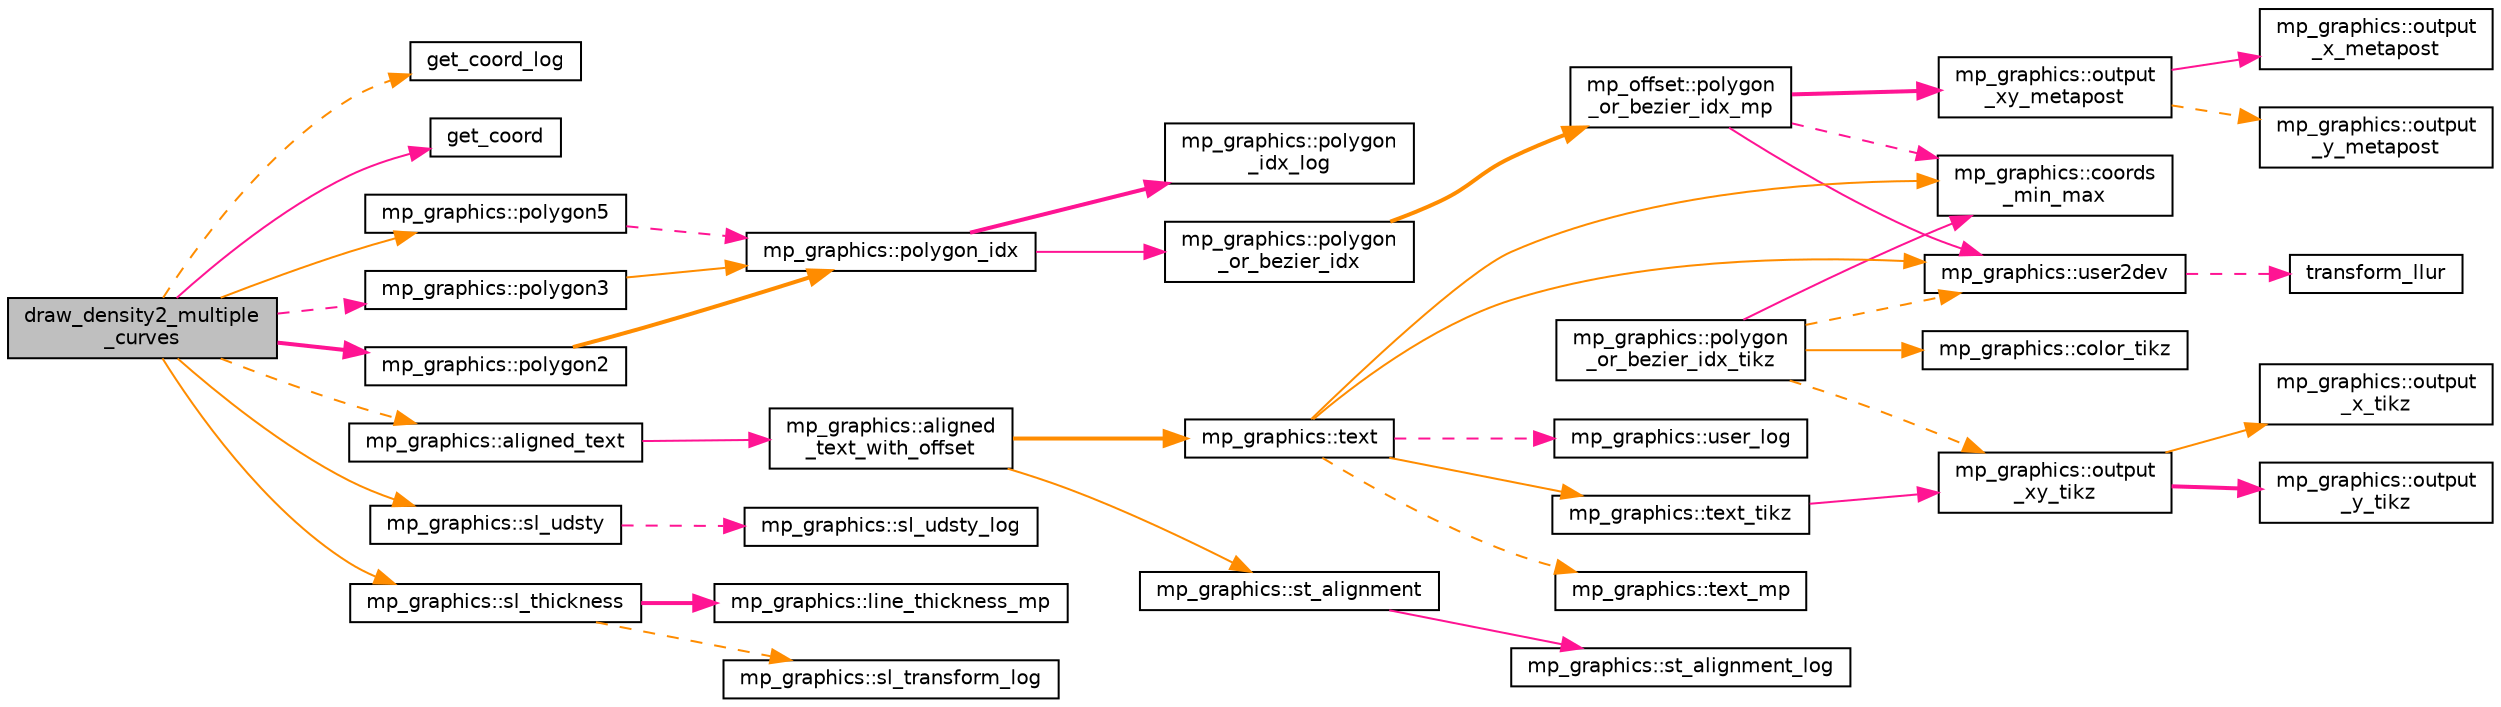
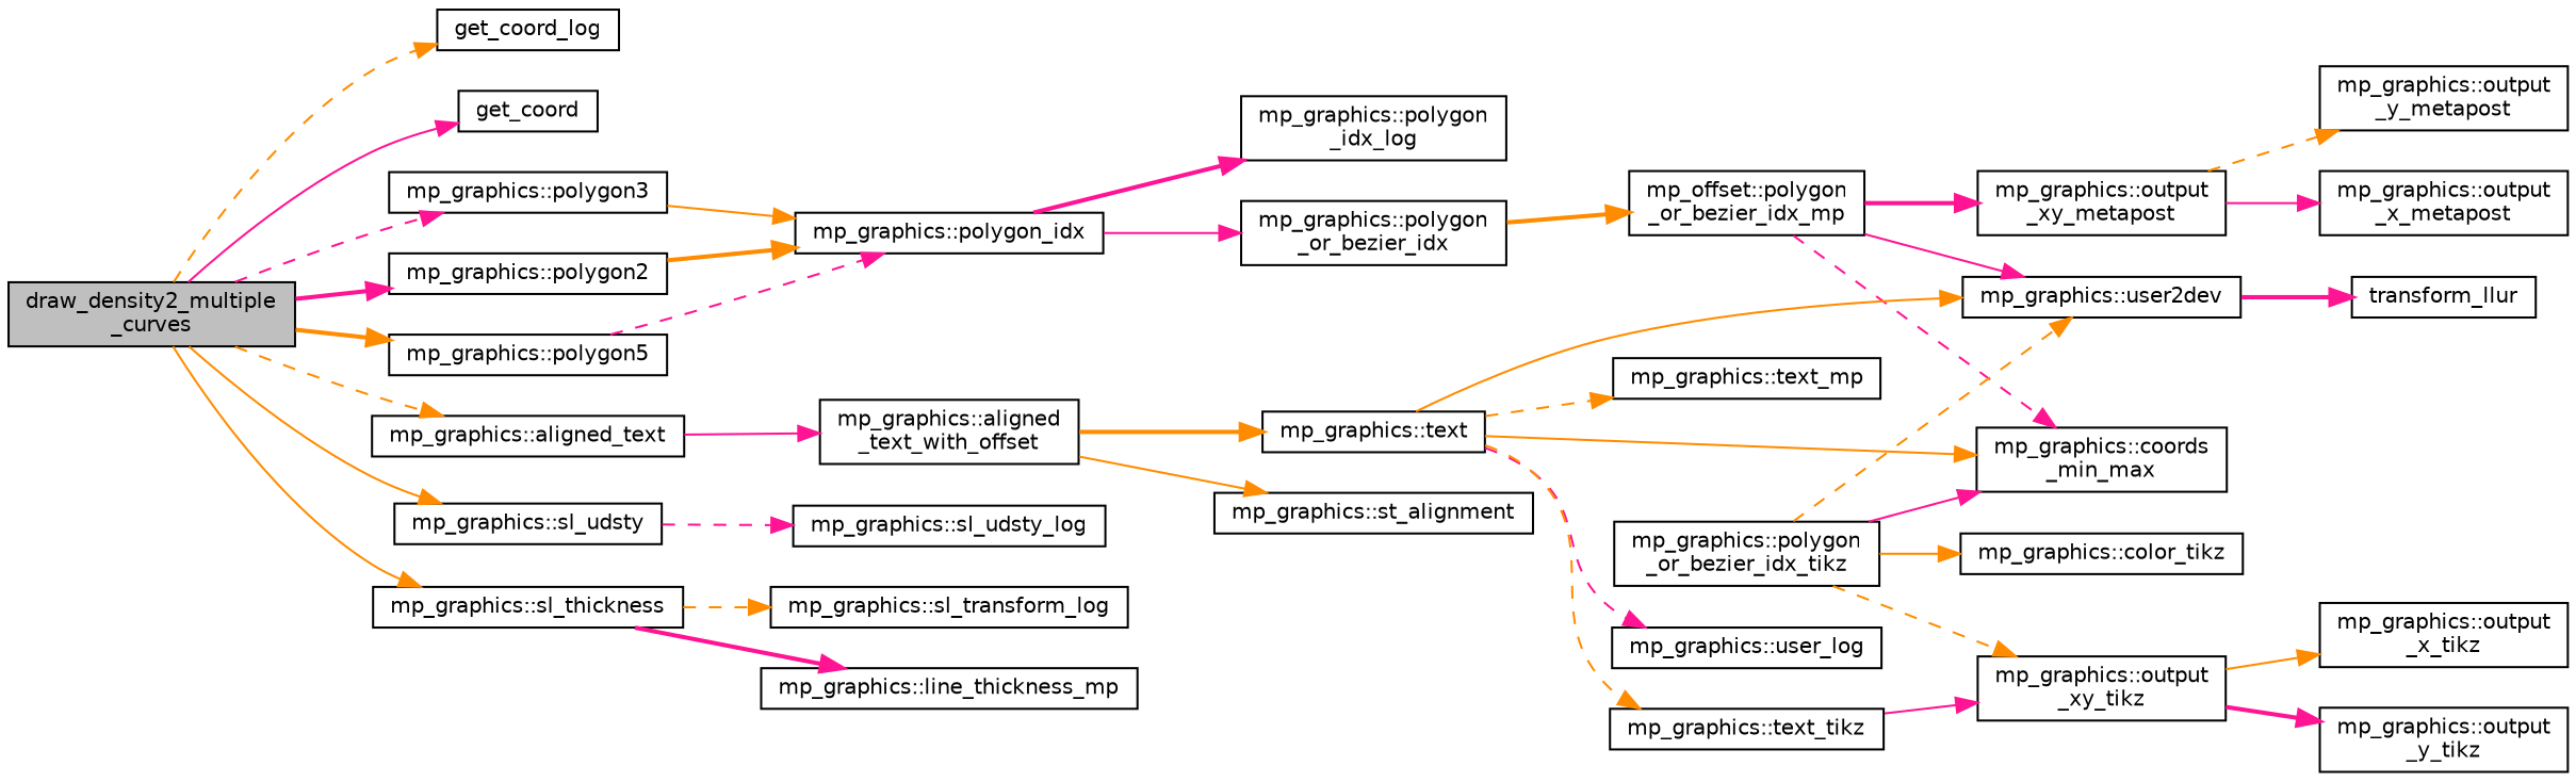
  digraph {
    rankdir=LR
    node [color=black fillcolor=white fontname=Helvetica fontsize=10 shape=record style=filled]
    edge [color=darkorange fontname=Helvetica fontsize=10 labelfontname=Helvetica labelfontsize=10 style=solid]
    n1 [fillcolor=grey75 fontcolor=black height=0.2 label="draw_density2_multiple\l_curves" width=0.4]
    n2 [height=0.2 label=get_coord_log width=0.4]
    n3 [height=0.2 label=get_coord width=0.4]
    n4 [height=0.2 label="mp_graphics::polygon3" width=0.4]
    n5 [height=0.2 label="mp_graphics::polygon2" width=0.4]
    n6 [height=0.2 label="mp_graphics::polygon5" width=0.4]
    n7 [height=0.2 label="mp_graphics::aligned_text" width=0.4]
    n8 [height=0.2 label="mp_graphics::sl_udsty" width=0.4]
    n9 [height=0.2 label="mp_graphics::sl_thickness" width=0.4]
    n10 [height=0.2 label="mp_graphics::polygon_idx" width=0.4]
    n11 [height=0.2 label="mp_graphics::aligned\l_text_with_offset" width=0.4]
    n12 [height=0.2 label="mp_graphics::sl_udsty_log" width=0.4]
    n13 [height=0.2 label="mp_graphics::line_thickness_mp" width=0.4]
    n14 [height=0.2 label="mp_graphics::sl_transform_log" width=0.4]
    n15 [height=0.2 label="mp_graphics::polygon\l_idx_log" width=0.4]
    n16 [height=0.2 label="mp_graphics::polygon\l_or_bezier_idx" width=0.4]
    n17 [height=0.2 label="mp_offset::polygon\l_or_bezier_idx_mp" width=0.4]
    n18 [height=0.2 label="mp_graphics::coords\l_min_max" width=0.4]
    n19 [height=0.2 label="mp_graphics::user2dev" width=0.4]
    n20 [height=0.2 label="mp_graphics::output\l_xy_metapost" width=0.4]
    n21 [height=0.2 label="mp_graphics::polygon\l_or_bezier_idx_tikz" width=0.4]
    n22 [height=0.2 label="mp_graphics::color_tikz" width=0.4]
    n23 [height=0.2 label="mp_graphics::output\l_xy_tikz" width=0.4]
    n24 [height=0.2 label=transform_llur width=0.4]
    n25 [height=0.2 label="mp_graphics::output\l_x_metapost" width=0.4]
    n26 [height=0.2 label="mp_graphics::output\l_y_metapost" width=0.4]
    n27 [height=0.2 label="mp_graphics::output\l_x_tikz" width=0.4]
    n28 [height=0.2 label="mp_graphics::output\l_y_tikz" width=0.4]
    n29 [height=0.2 label="mp_graphics::st_alignment" width=0.4]
    n30 [height=0.2 label="mp_graphics::text" width=0.4]
-   n31 [height=0.2 label="mp_graphics::st_alignment_log" width=0.4]
    n32 [height=0.2 label="mp_graphics::user_log" width=0.4]
    n33 [height=0.2 label="mp_graphics::text_mp" width=0.4]
    n34 [height=0.2 label="mp_graphics::text_tikz" width=0.4]
    n1 -> n2 [style=dashed]
    n1 -> n3 [color=deeppink]
    n1 -> n4 [color=deeppink style=dashed]
    n1 -> n5 [color=deeppink style=bold]
-   n1 -> n6
+   n1 -> n6 [style=bold]
    n1 -> n7 [style=dashed]
    n1 -> n8
    n1 -> n9
    n4 -> n10
    n5 -> n10 [style=bold]
    n6 -> n10 [color=deeppink style=dashed]
    n7 -> n11 [color=deeppink]
    n8 -> n12 [color=deeppink style=dashed]
    n9 -> n13 [color=deeppink style=bold]
    n9 -> n14 [style=dashed]
    n10 -> n15 [color=deeppink style=bold]
    n10 -> n16 [color=deeppink]
    n11 -> n29
    n11 -> n30 [style=bold]
    n16 -> n17 [style=bold]
    n17 -> n18 [color=deeppink style=dashed]
    n17 -> n19 [color=deeppink]
    n17 -> n20 [color=deeppink style=bold]
-   n19 -> n24 [color=deeppink style=dashed]
+   n19 -> n24 [color=deeppink style=bold]
    n20 -> n25 [color=deeppink]
    n20 -> n26 [style=dashed]
    n21 -> n18 [color=deeppink]
    n21 -> n19 [style=dashed]
    n21 -> n22
    n21 -> n23 [style=dashed]
    n23 -> n27
    n23 -> n28 [color=deeppink style=bold]
-   n29 -> n31 [color=deeppink]
    n30 -> n18
    n30 -> n19
    n30 -> n32 [color=deeppink style=dashed]
    n30 -> n33 [style=dashed]
-   n30 -> n34
+   n30 -> n34 [style=dashed]
    n34 -> n23 [color=deeppink]
  }
